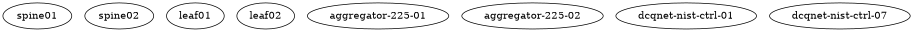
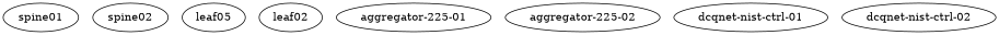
  graph {
    node [function=spine os=sonic password=YourPaSsWoRd ports=32 username=admin]
    spine01 [mgmt_ip="10.11.200.6"]
    spine02 [mgmt_ip="10.11.200.7"]
-   leaf01 [function=leaf mgmt_ip="10.11.200.8"]
+   leaf01 [function=leaf mgmt_ip="10.11.200.8" label=leaf05]
    leaf02 [function=leaf mgmt_ip="10.11.200.9"]
    "aggregator-225-01" [function=aggregator mgmt_ip="10.11.200.20" ports=54]
    "aggregator-225-02" [function=aggregator mgmt_ip="10.11.200.21" ports=54]
    "dcqnet-nist-ctrl-01" [function="dcqnet-ctrl" mgmt_ip="10.11.200.18" os=ocnos password=ocnos ports=54 username=ocnos]
-   "dcqnet-nist-ctrl-02" [function="dcqnet-ctrl" mgmt_ip="10.11.200.19" os=ocnos password=ocnos ports=54 username=ocnos label="dcqnet-nist-ctrl-07"]
+   "dcqnet-nist-ctrl-02" [function="dcqnet-ctrl" mgmt_ip="10.11.200.19" os=ocnos password=ocnos ports=54 username=ocnos]
  }
